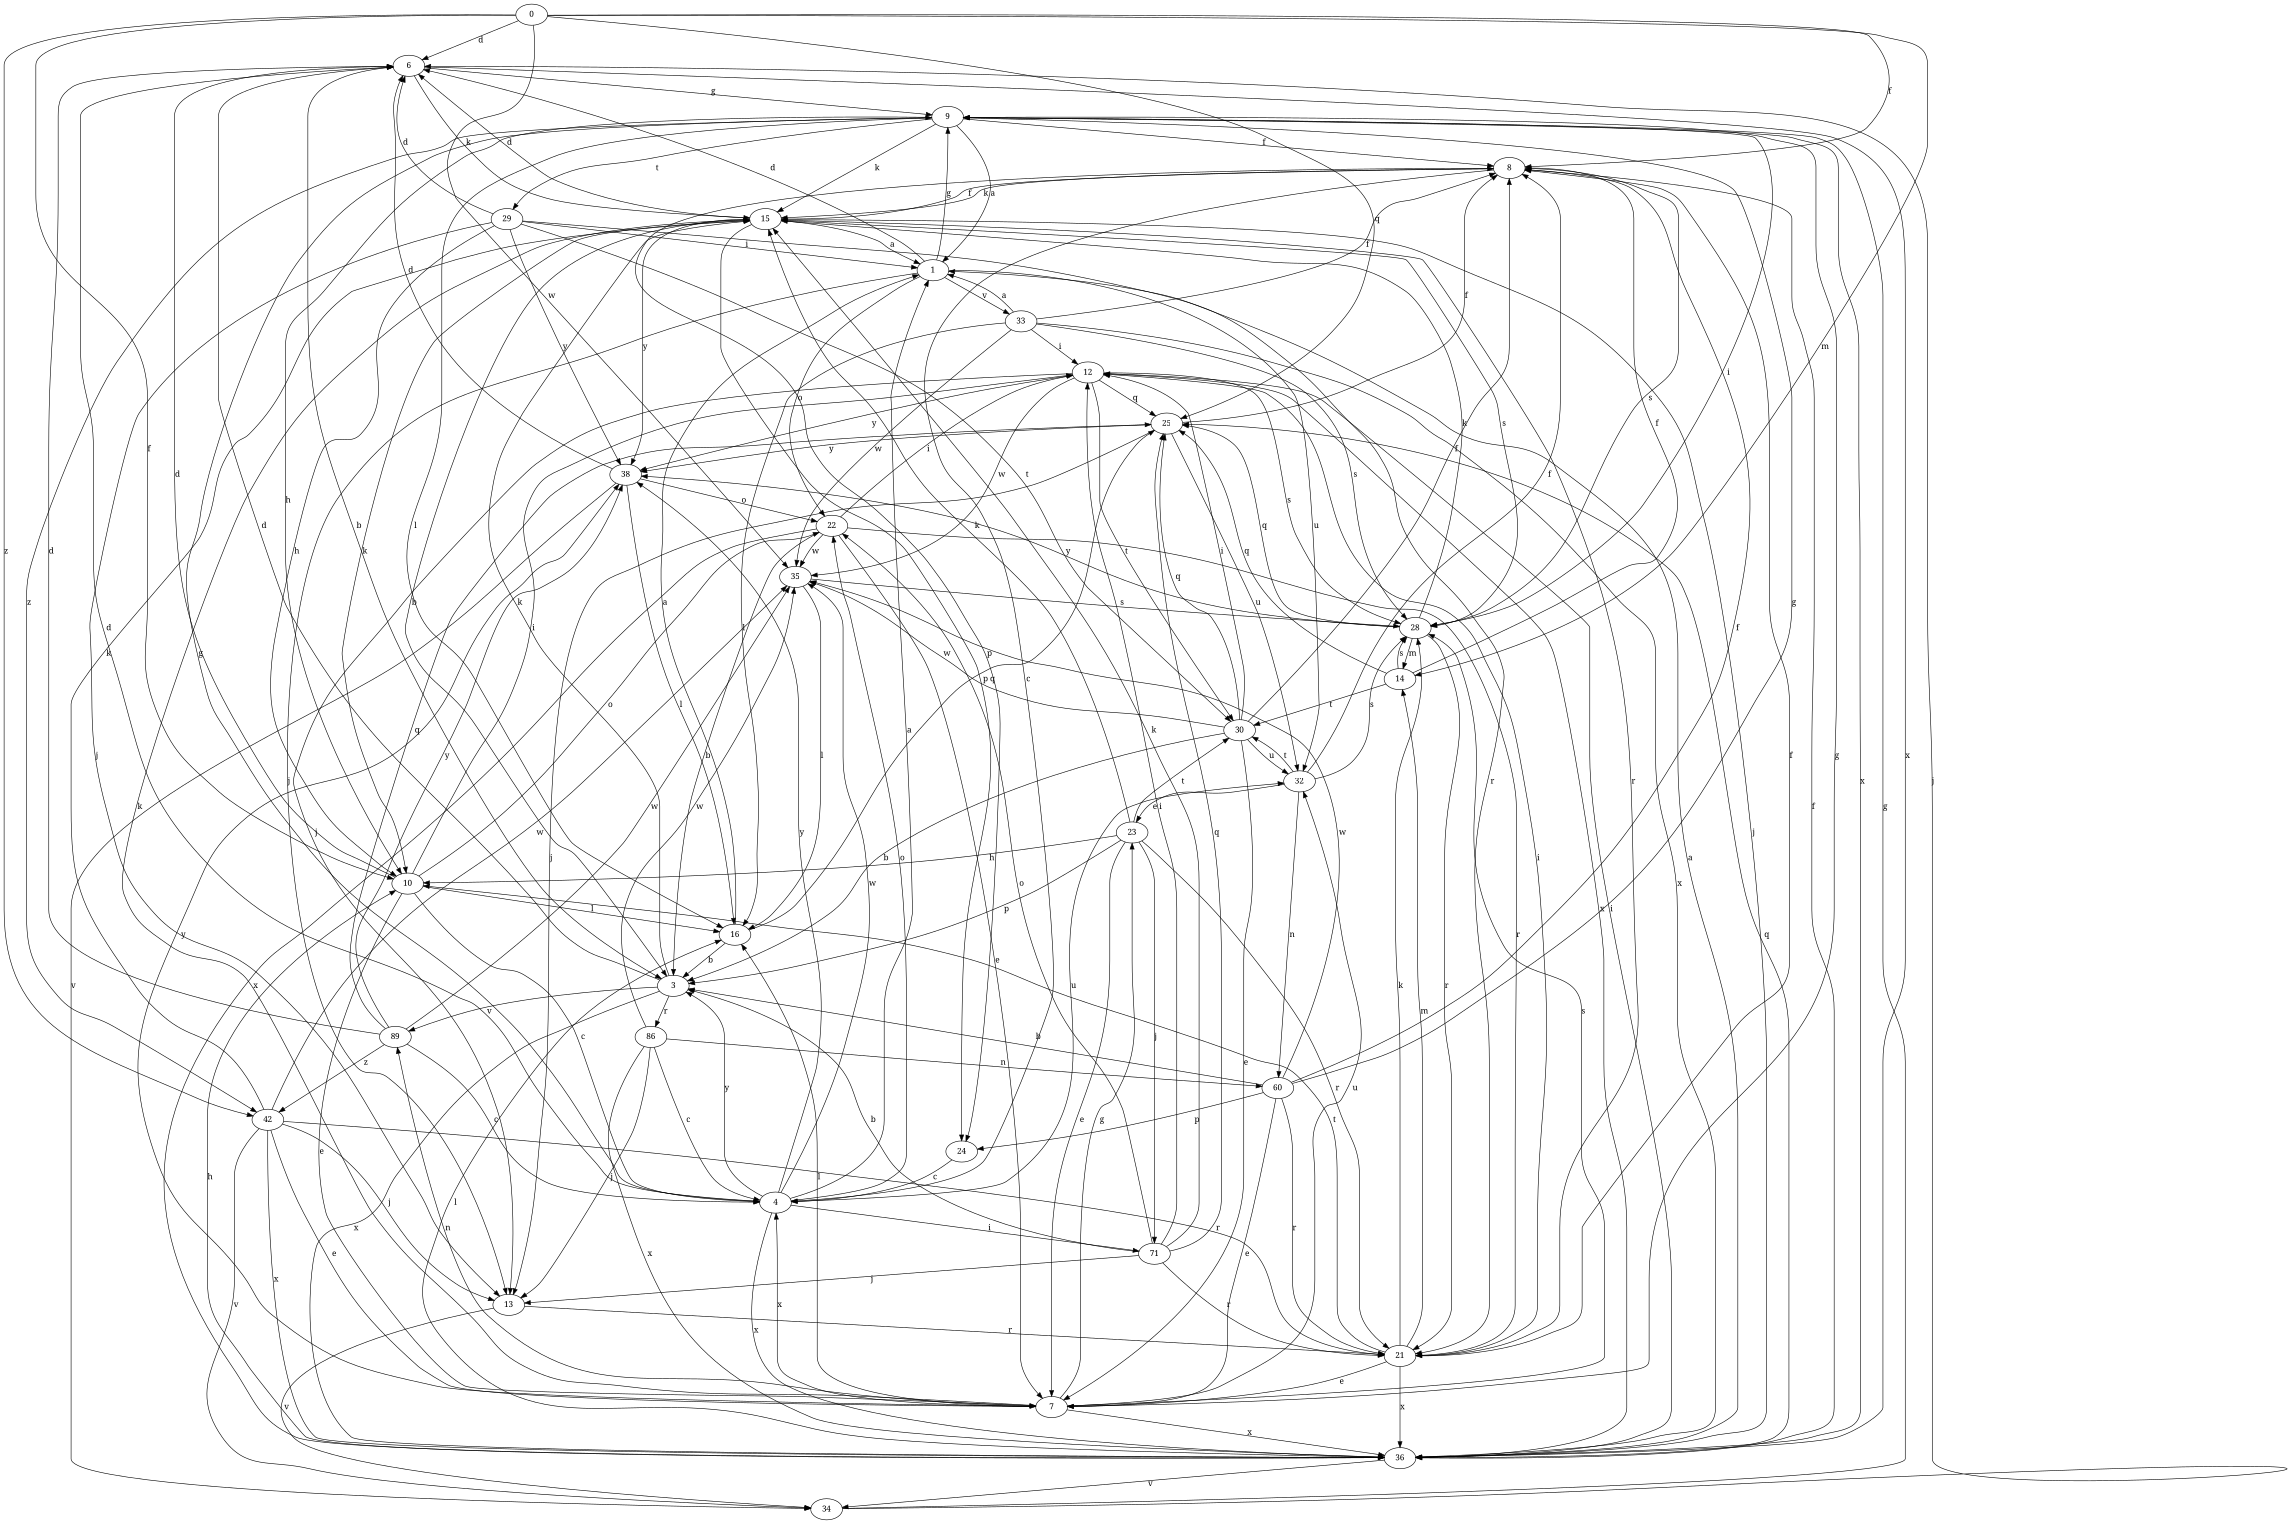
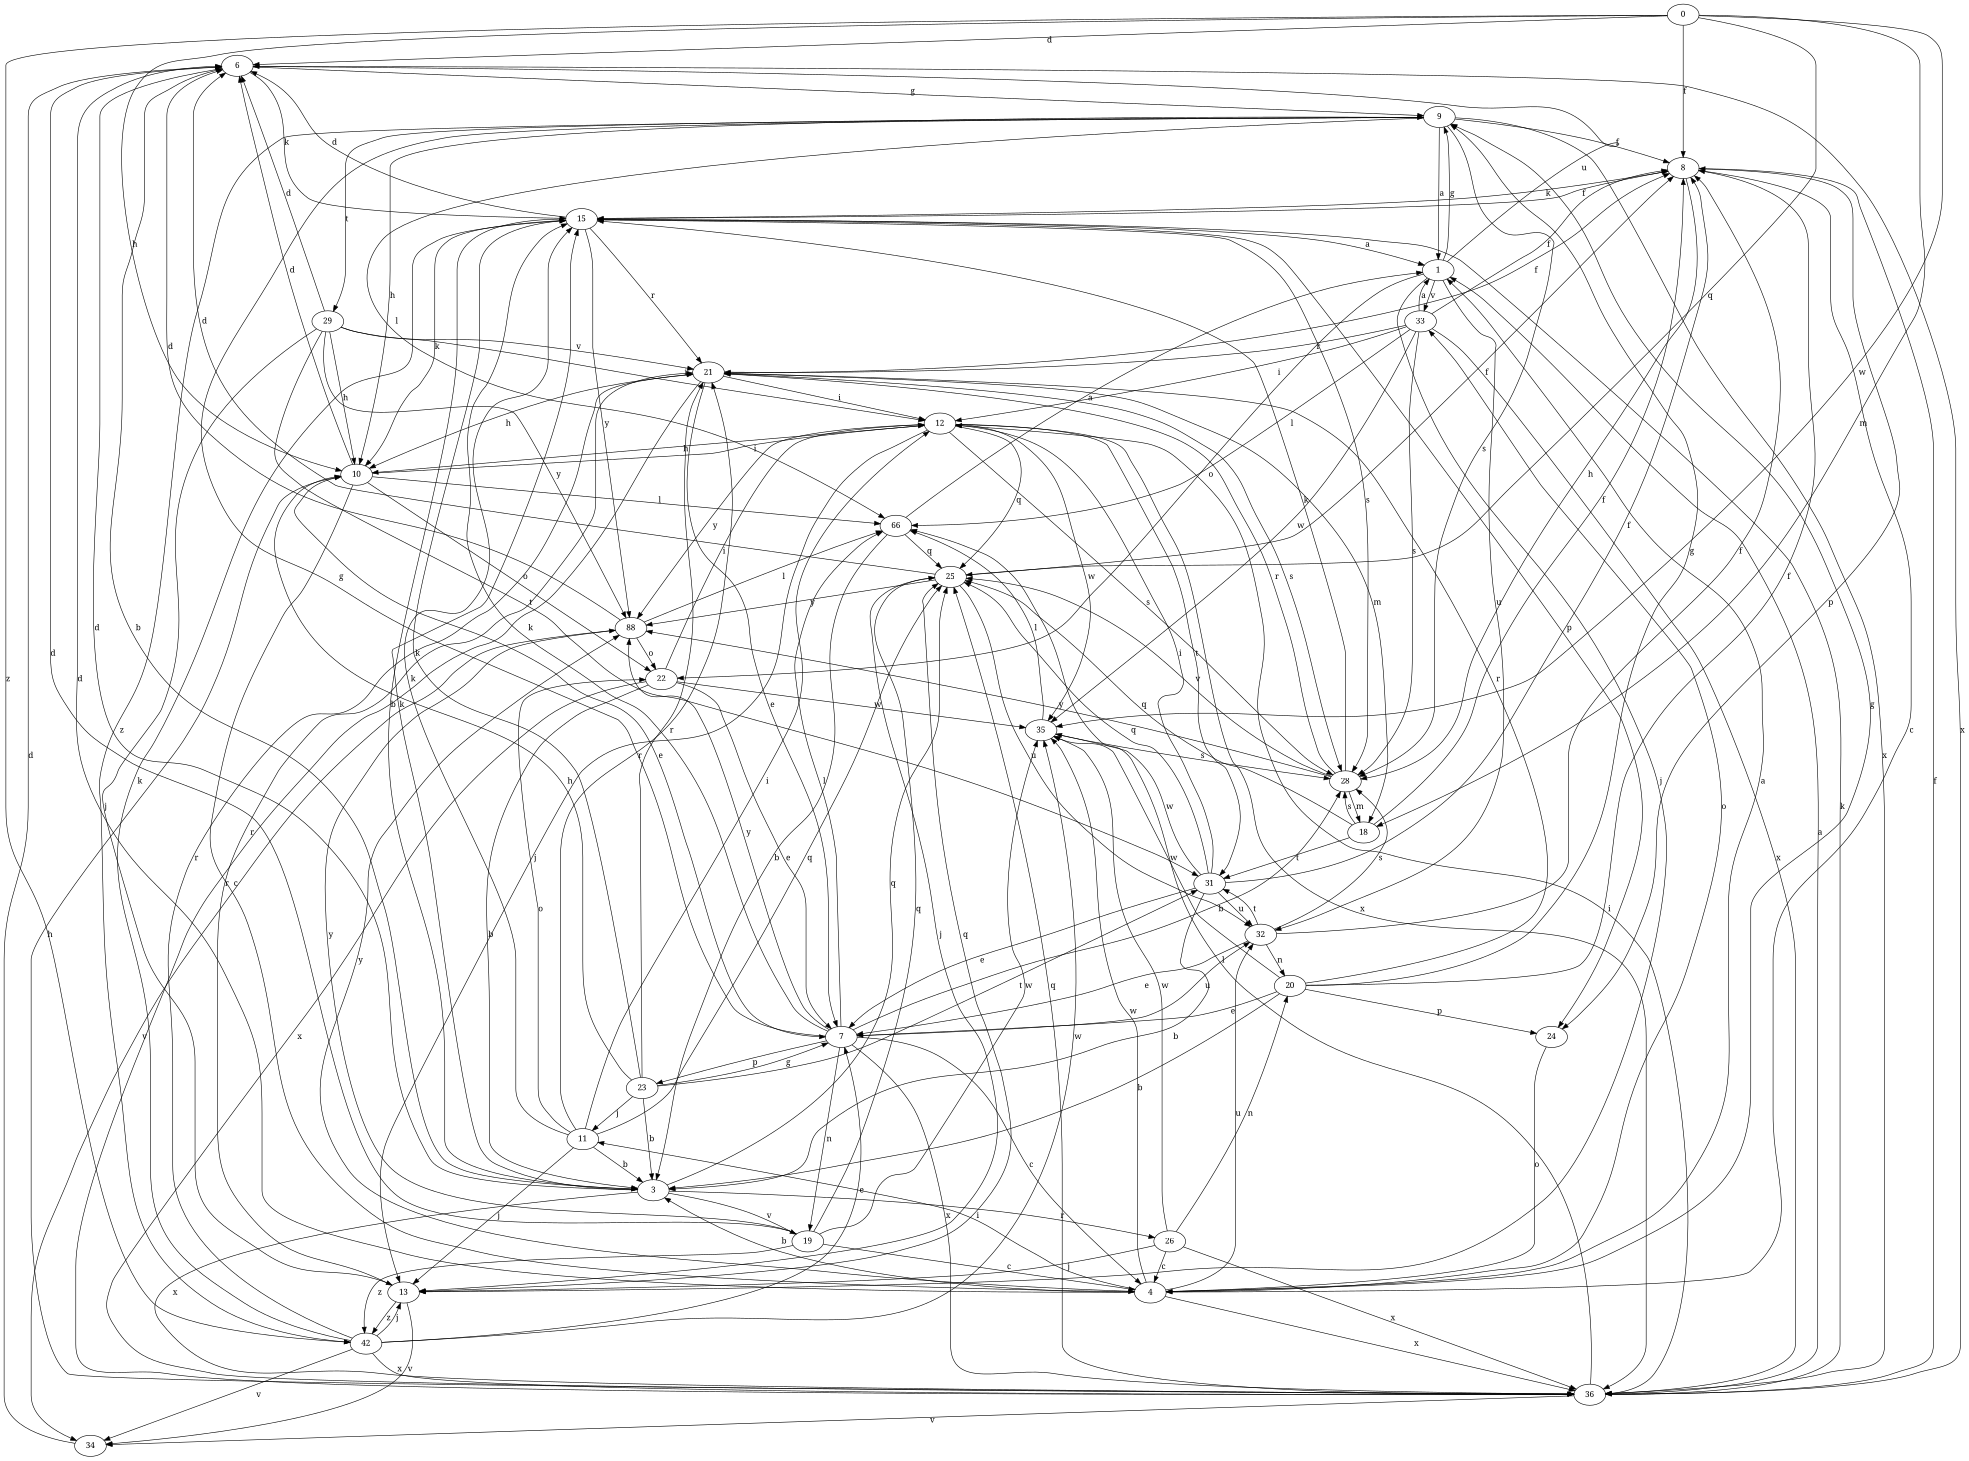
  strict digraph {
    fontname="Noto Serif"
    node [fontname="Noto Serif"]
    edge [fontname="Noto Serif"]
    0
    6
    8
    10
-   18 [label=14]
+   18
    25
    35
    42
    9
    3
    15
    36
    4
    28
    24
    22
    7
-   16
+   16 [label=66]
    12
-   30
+   30 [label=31]
    13
    32
-   38
+   38 [label=88]
    34
    n25 [label=21]
    1
    33
    29
-   20 [label=60]
-   26 [label=86]
-   19 [label=89]
-   11 [label=71]
+   20
+   26
+   19
+   11
    23
    0 -> 6 [label=d]
    0 -> 8 [label=f]
-   0 -> 10 [label=f]
+   0 -> 10 [label=h]
    0 -> 18 [label=m]
    0 -> 25 [label=q]
    0 -> 35 [label=w]
    0 -> 42 [label=z]
    6 -> 9 [label=g]
    6 -> 3 [label=b]
    6 -> 15 [label=k]
    6 -> 36 [label=x]
    8 -> 15 [label=k]
    8 -> 4 [label=c]
-   8 -> 28 [label=s]
+   8 -> 28 [label=h]
    8 -> 24 [label=p]
    10 -> 6 [label=d]
    10 -> 4 [label=c]
    10 -> 22 [label=o]
    10 -> 7 [label=e]
    10 -> 16 [label=l]
    10 -> 12 [label=i]
    18 -> 8 [label=f]
    18 -> 25 [label=q]
    18 -> 28 [label=s]
    18 -> 30 [label=t]
+   25 -> 6 [label=d]
    25 -> 8 [label=f]
    25 -> 13 [label=j]
    25 -> 32 [label=u]
    25 -> 38 [label=y]
    35 -> 28 [label=s]
    35 -> 16 [label=l]
    42 -> 35 [label=w]
    42 -> 15 [label=k]
    42 -> 36 [label=x]
    42 -> 7 [label=e]
    42 -> 13 [label=j]
    42 -> 34 [label=v]
    42 -> n25 [label=r]
    9 -> 8 [label=f]
    9 -> 10 [label=h]
    9 -> 42 [label=z]
-   9 -> 15 [label=k]
    9 -> 36 [label=x]
-   9 -> 28 [label=i]
+   9 -> 28 [label=s]
    9 -> 16 [label=l]
    9 -> 1 [label=a]
    9 -> 29 [label=t]
    3 -> 6 [label=d]
+   3 -> 25 [label=q]
    3 -> 15 [label=k]
    3 -> 36 [label=x]
    3 -> 26 [label=r]
    3 -> 19 [label=v]
    15 -> 6 [label=d]
    15 -> 8 [label=f]
    15 -> 10 [label=k]
    15 -> 3 [label=b]
    15 -> 28 [label=s]
    15 -> 24 [label=p]
    15 -> 38 [label=y]
    15 -> n25 [label=r]
    15 -> 1 [label=a]
-   8 -> 36 [label=f]
+   36 -> 8 [label=f]
    36 -> 10 [label=h]
    36 -> 25 [label=q]
-   36 -> 15 [label=j]
+   36 -> 15 [label=k]
    36 -> 16 [label=l]
    36 -> 12 [label=i]
    36 -> 34 [label=v]
    36 -> 1 [label=a]
    4 -> 6 [label=d]
    4 -> 35 [label=w]
    4 -> 9 [label=g]
-   4 -> 3 [label=y]
+   4 -> 3 [label=b]
    4 -> 36 [label=x]
-   4 -> 22 [label=o]
+   4 -> 33 [label=o]
    4 -> 32 [label=u]
    4 -> 38 [label=y]
    4 -> 1 [label=a]
    4 -> 11 [label=i]
    28 -> 18 [label=m]
-   28 -> 25 [label=q]
+   28 -> 25 [label=v]
    28 -> 15 [label=k]
    28 -> 38 [label=y]
    28 -> n25 [label=r]
-   24 -> 4 [label=c]
+   24 -> 4 [label=o]
    22 -> 35 [label=w]
    22 -> 3 [label=b]
    22 -> 36 [label=x]
    22 -> 7 [label=e]
    22 -> 12 [label=i]
-   22 -> n25 [label=r]
+   33 -> n25 [label=r]
    7 -> 9 [label=g]
    7 -> 15 [label=k]
    7 -> 36 [label=x]
-   7 -> 4 [label=x]
-   7 -> 28 [label=s]
+   7 -> 4 [label=c]
+   7 -> 28 [label=b]
    7 -> 16 [label=l]
    7 -> 32 [label=u]
    7 -> 38 [label=y]
    7 -> 19 [label=n]
-   7 -> 23 [label=g]
+   7 -> 23 [label=p]
    16 -> 25 [label=q]
    16 -> 3 [label=b]
    16 -> 1 [label=a]
+   12 -> 10 [label=h]
    12 -> 25 [label=q]
    12 -> 35 [label=w]
    12 -> 36 [label=x]
    12 -> 28 [label=s]
    12 -> 30 [label=t]
    12 -> 13 [label=j]
    12 -> 38 [label=y]
    30 -> 8 [label=f]
    30 -> 25 [label=q]
    30 -> 35 [label=w]
    30 -> 3 [label=b]
    30 -> 7 [label=e]
    30 -> 12 [label=i]
    30 -> 32 [label=u]
+   13 -> 25 [label=q]
+   13 -> 42 [label=z]
    13 -> 34 [label=v]
    13 -> n25 [label=r]
    32 -> 8 [label=f]
    32 -> 28 [label=s]
-   32 -> 23 [label=e]
+   32 -> 7 [label=e]
    32 -> 30 [label=t]
    32 -> 20 [label=n]
    38 -> 6 [label=d]
    38 -> 22 [label=o]
    38 -> 16 [label=l]
    38 -> 34 [label=v]
-   34 -> 6 [label=j]
-   34 -> 9 [label=g]
+   34 -> 6 [label=d]
    n25 -> 8 [label=f]
-   n25 -> 10 [label=t]
+   n25 -> 10 [label=h]
    n25 -> 18 [label=m]
-   n25 -> 36 [label=x]
-   n25 -> 28 [label=k]
+   n25 -> 36 [label=r]
+   n25 -> 28 [label=s]
    n25 -> 7 [label=e]
    n25 -> 12 [label=i]
-   1 -> 6 [label=d]
+   1 -> 6 [label=u]
    1 -> 9 [label=g]
    1 -> 22 [label=o]
    1 -> 13 [label=j]
    1 -> 32 [label=u]
    1 -> 33 [label=v]
    33 -> 8 [label=f]
    33 -> 35 [label=w]
    33 -> 36 [label=x]
    33 -> 28 [label=s]
    33 -> 16 [label=l]
    33 -> 12 [label=i]
    33 -> 1 [label=a]
    29 -> 6 [label=d]
    29 -> 10 [label=h]
-   29 -> 1 [label=i]
+   29 -> 12 [label=i]
    29 -> 30 [label=t]
    29 -> 13 [label=j]
    29 -> 38 [label=y]
-   29 -> n25 [label=r]
+   29 -> n25 [label=v]
    20 -> 8 [label=f]
    20 -> 35 [label=w]
    20 -> 9 [label=g]
    20 -> 3 [label=b]
    20 -> 24 [label=p]
    20 -> 7 [label=e]
    20 -> n25 [label=r]
    26 -> 35 [label=w]
    26 -> 36 [label=x]
    26 -> 4 [label=c]
    26 -> 13 [label=j]
    26 -> 20 [label=n]
    19 -> 6 [label=d]
    19 -> 25 [label=q]
    19 -> 35 [label=w]
    19 -> 42 [label=z]
    19 -> 4 [label=c]
    19 -> 38 [label=y]
    11 -> 25 [label=q]
    11 -> 3 [label=b]
    11 -> 15 [label=k]
    11 -> 22 [label=o]
    11 -> 12 [label=i]
    11 -> 13 [label=j]
    11 -> n25 [label=r]
    23 -> 10 [label=h]
-   23 -> 3 [label=p]
+   23 -> 3 [label=b]
    23 -> 15 [label=k]
-   23 -> 7 [label=e]
+   23 -> 7 [label=g]
    23 -> 30 [label=t]
    23 -> n25 [label=r]
    23 -> 11 [label=j]
  }
